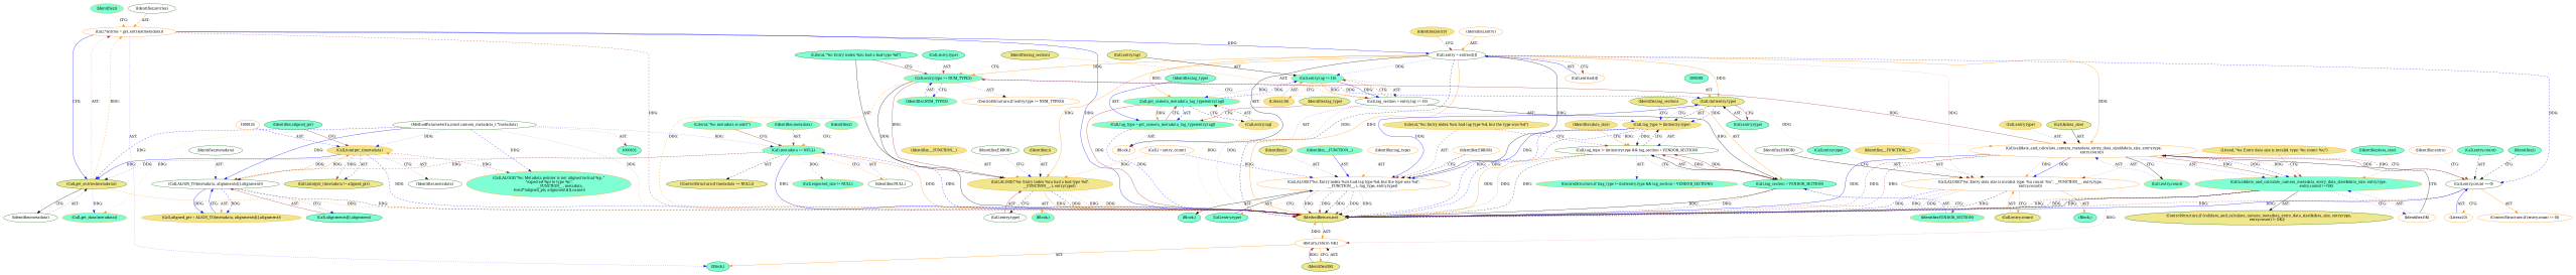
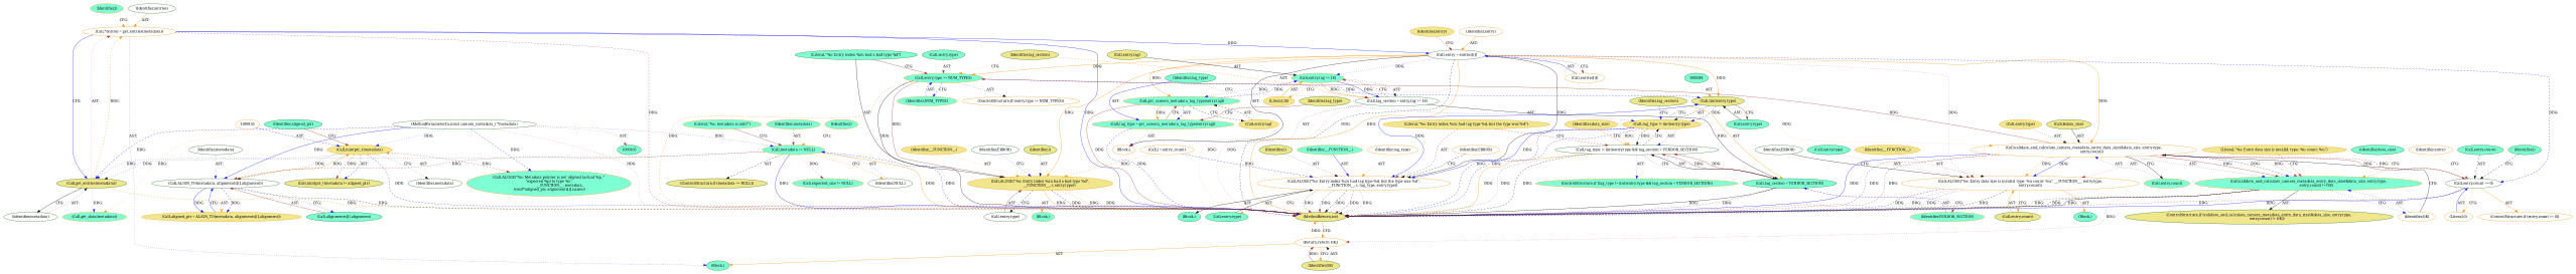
  digraph {
    fontname="Noto Serif"
    node [color=darkorange fillcolor=aquamarine fontname="Noto Serif" style=filled]
    edge [color=blue fontname="Noto Serif" style=solid]
    n1 [fillcolor=white label="(Call,*entries = get_entries(metadata))"]
    n2 [color=darkgreen fillcolor=khaki label="(Call,get_entries(metadata))"]
    n3 [color=darkgreen fillcolor=white label="(Call,entry = entries[i])"]
    n4 [color=darkgreen fillcolor=khaki label="(MethodReturn,int)"]
    n5 [color=darkgreen label="(Block,)"]
    n6 [color=darkgreen fillcolor=white label="(Identifier,metadata)"]
    n7 [label="(Call,get_data(metadata))"]
    n8 [label="(Call,entry.type >= NUM_TYPES)"]
    n9 [fillcolor=khaki label="(Call,ALOGE(\"%s: Entry index %zu had a bad type %d\",\n                  __FUNCTION__, i, entry.type))"]
    n10 [color=darkgreen fillcolor=khaki label="(Call,(int)entry.type)"]
    n11 [fillcolor=white label="(Call,ALOGE(\"%s: Entry index %zu had tag type %d, but the type was %d\",\n                  __FUNCTION__, i, tag_type, entry.type))"]
    n12 [fillcolor=white label="(Call,validate_and_calculate_camera_metadata_entry_data_size(&data_size, entry.type,\n                entry.count))"]
    n13 [fillcolor=white label="(Call,ALOGE(\"%s: Entry data size is invalid. type: %u count: %u\", __FUNCTION__, entry.type,\n                    entry.count))"]
    n14 [color=darkgreen fillcolor=white label="(Call,entry.count == 0)"]
    n15 [label="(Call,entry.tag >> 16)"]
    n16 [label="(Call,get_camera_metadata_tag_type(entry.tag))"]
    n17 [fillcolor=white label="(Block,)"]
    n18 [fillcolor=white label="(Call,entries[i])"]
    n19 [fillcolor=white label="(Return,return OK;)"]
    n20 [fillcolor=khaki label="(Call,(uintptr_t)metadata)"]
    n21 [color=darkgreen fillcolor=white label="(Call,ALIGN_TO(metadata, alignments[i].alignment))"]
    n22 [label="(Call,ALOGE(\"%s: Metadata pointer is not aligned (actual %p, \"\n \"expected %p) to type %s\",\n                      __FUNCTION__, metadata,\n (void*)aligned_ptr, alignments[i].name))"]
    n23 [color=darkgreen fillcolor=white label="(Identifier,metadata)"]
    n24 [color=darkgreen fillcolor=khaki label="(Call,(uintptr_t)metadata != aligned_ptr)"]
    n25 [color=darkgreen label="(Call,alignments[i].alignment)"]
    n26 [fillcolor=khaki label="(Call,aligned_ptr = ALIGN_TO(metadata, alignments[i].alignment))"]
    n27 [label="(Call,metadata == NULL)"]
    n28 [label="(Call,expected_size != NULL)"]
    n29 [color=darkgreen fillcolor=white label="(Identifier,NULL)"]
    n30 [color=darkgreen fillcolor=khaki label="(ControlStructure,if (metadata == NULL))"]
    n31 [color=darkgreen fillcolor=white label="(MethodParameterIn,const camera_metadata_t *metadata)"]
    1000105 [color=darkgreen]
    n33 [label="(Identifier,NUM_TYPES)"]
    n34 [fillcolor=white label="(ControlStructure,if (entry.type >= NUM_TYPES))"]
    n35 [color=darkgreen fillcolor=white label="(Call,entry.type)"]
    n36 [label="(Block,)"]
    n37 [fillcolor=khaki label="(Call,tag_type != (int)entry.type)"]
    n38 [color=darkgreen label="(Call,entry.type)"]
    n39 [color=darkgreen label="(Block,)"]
    n40 [color=darkgreen label="(Call,entry.type)"]
    n41 [label="(Call,validate_and_calculate_camera_metadata_entry_data_size(&data_size, entry.type,\n                entry.count) != OK)"]
    n42 [label="(Call,entry.count)"]
    n43 [color=darkgreen fillcolor=khaki label="(Call,entry.count)"]
    n44 [color=darkgreen label="(Block,)"]
    n45 [fillcolor=white label="(Literal,0)"]
    n46 [fillcolor=white label="(ControlStructure,if (entry.count == 0))"]
    n47 [color=darkgreen fillcolor=white label="(Call,tag_section = entry.tag >> 16)"]
    n48 [fillcolor=khaki label="(Literal,16)"]
    n49 [label="(Call,tag_type = get_camera_metadata_tag_type(entry.tag))"]
    n50 [fillcolor=khaki label="(Call,entry.tag)"]
    n51 [color=darkgreen fillcolor=white label="(Call,tag_type != (int)entry.type && tag_section < VENDOR_SECTION)"]
    n52 [color=darkgreen label="(Call,tag_section < VENDOR_SECTION)"]
    n53 [label="(ControlStructure,if (tag_type != (int)entry.type && tag_section < VENDOR_SECTION))"]
    n54 [label="(Identifier,VENDOR_SECTION)"]
    n55 [color=darkgreen fillcolor=khaki label="(ControlStructure,if (validate_and_calculate_camera_metadata_entry_data_size(&data_size, entry.type,\n                entry.count) != OK))"]
    n56 [fillcolor=white label="(Identifier,OK)"]
    n57 [color=darkgreen fillcolor=khaki label="(Identifier,OK)"]
    n58 [fillcolor=khaki label="(Call,entry.type)"]
    n59 [color=darkgreen fillcolor=khaki label="(Identifier,tag_section)"]
    n60 [label="(Identifier,i)"]
    n61 [color=darkgreen label="(Identifier,i)"]
    n62 [color=darkgreen fillcolor=white label="(Identifier,entries)"]
    n63 [fillcolor=khaki label="(Identifier,data_size)"]
    n64 [fillcolor=white label="(Identifier,entry)"]
    n65 [fillcolor=khaki label="(Identifier,entry)"]
    n66 [color=darkgreen label="(Call,entry.type)"]
    n67 [fillcolor=khaki label="(Literal,\"%s: Entry index %zu had tag type %d, but the type was %d\")"]
    n68 [fillcolor=khaki label="(Identifier,__FUNCTION__)"]
    n69 [fillcolor=khaki label="(Identifier,__FUNCTION__)"]
    n70 [fillcolor=white label="(Call,i < entry_count)"]
    n71 [fillcolor=white label="(Identifier,ERROR)"]
    n72 [color=darkgreen fillcolor=white label="(Identifier,ERROR)"]
    n73 [label="(Identifier,metadata)"]
    n74 [color=darkgreen fillcolor=khaki label="(Identifier,i)"]
    n75 [label="(Identifier,__FUNCTION__)"]
    n76 [color=darkgreen fillcolor=khaki label="(Call,&data_size)"]
    n77 [color=darkgreen fillcolor=khaki label="(Identifier,tag_section)"]
    n78 [fillcolor=khaki label="(Literal,\"%s: Entry data size is invalid. type: %u count: %u\")"]
    n79 [fillcolor=white label="(Identifier,entry)"]
    n80 [color=darkgreen fillcolor=khaki label="(Call,entry.tag)"]
    n81 [color=darkgreen fillcolor=khaki label="(Identifier,tag_type)"]
    n82 [color=darkgreen fillcolor=khaki label="(Identifier,i)"]
    n83 [color=darkgreen label="(Literal,\"%s: Entry index %zu had a bad type %d\")"]
    n84 [color=darkgreen label="(Identifier,tag_type)"]
    n85 [color=darkgreen fillcolor=white label="(Identifier,metadata)"]
    n86 [fillcolor=white label="(Identifier,tag_type)"]
    n87 [color=darkgreen fillcolor=white label="(Identifier,ERROR)"]
    n88 [color=darkgreen label="(Identifier,data_size)"]
    n89 [label="(Identifier,i)"]
    n90 [color=darkgreen label="(Call,entry.count)"]
    n91 [color=darkgreen label="(Call,entry.type)"]
    n92 [label="(Literal,\"%s: metadata is null!\")"]
    n93 [color=darkgreen label="(Identifier,aligned_ptr)"]
    1000155 [fillcolor=white]
    1000381 [color=darkgreen]
    n1 -> n2 [label="CFG: "]
    n1 -> n3 [label="DDG: "]
    n1 -> n4 [label="DDG: "]
    n1 -> n4 [color=brown label="DDG: " style=dashed]
    n1 -> n5 [label="AST: " style=dotted]
    n2 -> n1 [color=brown label="AST: " style=dotted]
    n2 -> n1 [color=darkorange label="DDG: " style=dashed]
    n2 -> n4 [color=darkorange label="DDG: " style=dashed]
    n2 -> n6 [color=black label="CFG: "]
    n2 -> n7 [label="DDG: " style=dotted]
    n3 -> n4 [color=black label="DDG: " style=dashed]
    n3 -> n4 [color=darkorange label="DDG: "]
    n3 -> n8 [color=darkorange label="DDG: "]
    n3 -> n9 [color=darkorange label="DDG: "]
    n3 -> n10 [color=darkorange label="DDG: "]
    n3 -> n11 [color=black label="DDG: "]
    n3 -> n12 [color=darkorange label="DDG: "]
    n3 -> n13 [color=brown label="DDG: " style=dotted]
    n3 -> n14 [label="DDG: " style=dashed]
    n3 -> n15 [label="DDG: " style=dotted]
    n3 -> n16 [color=darkorange label="DDG: "]
    n3 -> n17 [color=black label="AST: "]
    n3 -> n18 [color=brown label="CFG: " style=dashed]
-   n4 -> n19 [color=darkorange label="AST: "]
+   n4 -> n19 [color=darkorange label="CFG: "]
    n6 -> n2 [color=black label="AST: " style=dotted]
    n8 -> n4 [color=black label="DDG: "]
    n8 -> n4 [color=darkorange label="DDG: " style=dashed]
    n8 -> n9 [color=brown label="DDG: "]
    n8 -> n10 [label="DDG: " style=dashed]
    n8 -> n33 [label="CFG: " style=dashed]
    n8 -> n34 [color=black label="AST: " style=dotted]
    n9 -> n4 [color=darkorange label="DDG: " style=dashed]
    n9 -> n4 [color=darkorange label="DDG: " style=dotted]
    n9 -> n4 [color=darkorange label="DDG: "]
    n9 -> n4 [color=black label="DDG: " style=dashed]
    n9 -> n35 [color=black label="CFG: " style=dashed]
    n9 -> n36 [color=darkorange label="AST: " style=dotted]
    n10 -> n11 [label="DDG: "]
    n10 -> n12 [color=darkorange label="DDG: " style=dotted]
    n10 -> n37 [color=black label="AST: " style=dashed]
    n10 -> n37 [label="DDG: " style=dashed]
    n10 -> n38 [color=brown label="CFG: "]
    n11 -> n4 [color=black label="DDG: " style=dashed]
    n11 -> n4 [color=brown label="DDG: " style=dashed]
    n11 -> n4 [color=black label="DDG: " style=dotted]
    n11 -> n4 [color=brown label="DDG: " style=dashed]
    n11 -> n4 [color=brown label="DDG: " style=dashed]
    n11 -> n39 [color=black label="AST: "]
    n11 -> n40 [color=darkorange label="CFG: " style=dotted]
    n12 -> n4 [label="DDG: "]
    n12 -> n4 [color=brown label="DDG: " style=dashed]
    n12 -> n4 [color=brown label="DDG: " style=dashed]
    n12 -> n8 [color=brown label="DDG: "]
    n12 -> n13 [color=darkorange label="DDG: " style=dashed]
    n12 -> n13 [label="DDG: "]
    n12 -> n14 [color=brown label="DDG: "]
    n12 -> n41 [label="AST: " style=dotted]
    n12 -> n41 [color=brown label="DDG: "]
    n12 -> n41 [label="DDG: " style=dashed]
    n12 -> n41 [color=brown label="DDG: " style=dotted]
    n12 -> n42 [color=black label="CFG: "]
    n13 -> n4 [color=black label="DDG: " style=dashed]
    n13 -> n4 [label="DDG: " style=dashed]
    n13 -> n4 [label="DDG: " style=dotted]
    n13 -> n4 [color=black label="DDG: " style=dotted]
    n13 -> n43 [color=darkorange label="CFG: " style=dashed]
    n13 -> n44 [color=darkorange label="AST: "]
    n14 -> n4 [color=brown label="DDG: " style=dashed]
    n14 -> n4 [label="DDG: "]
    n14 -> n12 [color=brown label="DDG: " style=dashed]
    n14 -> n45 [color=darkorange label="CFG: " style=dashed]
    n14 -> n46 [color=darkorange label="AST: "]
    n15 -> n16 [label="DDG: " style=dotted]
    n15 -> n47 [color=black label="AST: " style=dotted]
    n15 -> n47 [color=darkorange label="DDG: "]
    n15 -> n47 [label="DDG: "]
    n15 -> n48 [color=darkorange label="CFG: " style=dashed]
    n16 -> n4 [color=brown label="DDG: "]
    n16 -> n15 [label="DDG: " style=dashed]
    n16 -> n49 [label="AST: " style=dashed]
    n16 -> n49 [color=darkorange label="DDG: "]
    n16 -> n50 [color=black label="CFG: " style=dashed]
    n18 -> n3 [label="AST: "]
    n19 -> n4 [color=darkorange label="DDG: " style=dashed]
    n19 -> n5 [color=darkorange label="AST: "]
    n19 -> n57 [color=darkorange label="CFG: "]
-   n20 -> n2 [label="DDG: "]
+   n20 -> n2 [label="DDG: " style=dotted]
    n20 -> n4 [label="DDG: " style=dashed]
    n20 -> n21 [color=black label="DDG: " style=dotted]
    n20 -> n22 [color=brown label="DDG: " style=dashed]
    n20 -> n23 [color=black label="CFG: " style=dotted]
    n20 -> n24 [label="AST: " style=dashed]
    n20 -> n24 [color=brown label="DDG: " style=dashed]
    n21 -> n4 [color=black label="DDG: " style=dashed]
    n21 -> n20 [color=darkorange label="DDG: "]
    n21 -> n25 [label="CFG: " style=dotted]
    n21 -> n26 [color=darkorange label="AST: " style=dotted]
    n21 -> n26 [label="DDG: " style=dashed]
    n21 -> n26 [label="DDG: "]
    n23 -> n20 [color=darkorange label="AST: " style=dotted]
    n25 -> n21 [color=brown label="AST: "]
    n26 -> n21 [label="CFG: "]
    n27 -> n2 [color=black label="DDG: " style=dotted]
    n27 -> n4 [label="DDG: "]
    n27 -> n4 [color=darkorange label="DDG: "]
    n27 -> n4 [label="DDG: " style=dashed]
    n27 -> n21 [color=brown label="DDG: " style=dashed]
    n27 -> n28 [color=brown label="DDG: " style=dotted]
    n27 -> n29 [color=darkorange label="CFG: " style=dashed]
    n27 -> n30 [color=black label="AST: " style=dashed]
    n29 -> n27 [label="AST: " style=dotted]
    n31 -> n2 [label="DDG: " style=dashed]
    n31 -> n4 [color=brown label="DDG: " style=dotted]
    n31 -> n7 [color=darkorange label="DDG: " style=dotted]
    n31 -> n20 [label="DDG: " style=dotted]
    n31 -> n21 [label="DDG: "]
    n31 -> n22 [label="DDG: " style=dashed]
    n31 -> n27 [label="DDG: " style=dotted]
    n31 -> 1000105 [color=brown label="AST: " style=dotted]
    n33 -> n8 [label="AST: " style=dashed]
    n35 -> n9 [color=brown label="AST: "]
    n37 -> n4 [label="DDG: " style=dashed]
    n37 -> n4 [label="DDG: " style=dashed]
    n37 -> n10 [label="CFG: " style=dotted]
    n37 -> n11 [label="DDG: "]
    n37 -> n51 [label="AST: " style=dotted]
    n37 -> n51 [color=darkorange label="DDG: " style=dashed]
    n37 -> n51 [color=black label="DDG: " style=dashed]
    n38 -> n10 [color=black label="AST: "]
    n40 -> n11 [color=black label="AST: "]
    n41 -> n4 [color=black label="DDG: " style=dashed]
    n41 -> n4 [color=black label="DDG: "]
    n41 -> n4 [color=brown label="DDG: " style=dashed]
    n41 -> n19 [color=brown label="DDG: " style=dotted]
    n41 -> n55 [color=black label="AST: "]
    n41 -> n56 [label="CFG: " style=dotted]
    n42 -> n12 [label="AST: " style=dotted]
    n43 -> n13 [color=darkorange label="AST: "]
    n45 -> n14 [label="AST: "]
    n47 -> n4 [color=darkorange label="DDG: " style=dotted]
    n47 -> n4 [color=brown label="DDG: " style=dotted]
    n47 -> n15 [color=brown label="CFG: " style=dashed]
    n47 -> n17 [label="AST: " style=dotted]
    n47 -> n52 [color=black label="DDG: "]
    n48 -> n15 [color=darkorange label="AST: "]
    n49 -> n4 [label="DDG: " style=dashed]
    n49 -> n16 [color=brown label="CFG: "]
    n49 -> n17 [color=brown label="AST: " style=dotted]
    n50 -> n16 [color=black label="AST: " style=dashed]
    n51 -> n4 [color=black label="DDG: " style=dashed]
    n51 -> n4 [color=darkorange label="DDG: "]
    n51 -> n4 [color=black label="DDG: " style=dotted]
    n51 -> n37 [color=black label="CFG: " style=dashed]
    n51 -> n52 [color=black label="CFG: " style=dotted]
    n51 -> n53 [label="AST: " style=dotted]
    n52 -> n4 [color=black label="DDG: "]
    n52 -> n4 [color=brown label="DDG: " style=dashed]
    n52 -> n51 [color=black label="AST: "]
    n52 -> n51 [color=brown label="DDG: "]
    n52 -> n51 [color=brown label="DDG: "]
    n52 -> n54 [color=brown label="CFG: " style=dotted]
    n54 -> n52 [label="AST: " style=dashed]
    n56 -> n12 [color=black label="CFG: "]
    n56 -> n41 [label="AST: " style=dotted]
    n57 -> n19 [color=black label="AST: " style=dotted]
    n57 -> n19 [color=brown label="DDG: "]
    n58 -> n12 [color=black label="AST: " style=dotted]
    n59 -> n37 [label="CFG: " style=dashed]
    n59 -> n52 [color=darkorange label="AST: "]
    n60 -> n1 [color=darkorange label="CFG: " style=dotted]
    n61 -> n14 [color=black label="CFG: " style=dashed]
    n62 -> n1 [color=darkorange label="AST: "]
    n63 -> n51 [color=darkorange label="CFG: "]
    n64 -> n14 [color=brown label="CFG: " style=dotted]
    n65 -> n3 [color=brown label="CFG: " style=dashed]
    n66 -> n8 [color=brown label="AST: " style=dotted]
    n67 -> n11 [color=brown label="AST: " style=dashed]
    n67 -> n51 [color=brown label="CFG: " style=dashed]
    n68 -> n9 [color=darkorange label="AST: " style=dotted]
    n69 -> n13 [color=black label="AST: " style=dotted]
    n70 -> n9 [color=darkorange label="DDG: " style=dashed]
    n70 -> n11 [label="DDG: " style=dashed]
    n71 -> n11 [color=black label="CFG: " style=dashed]
    n72 -> n9 [label="CFG: " style=dotted]
    n73 -> n27 [color=brown label="AST: " style=dashed]
    n74 -> n11 [color=black label="AST: " style=dotted]
    n75 -> n11 [label="AST: "]
    n76 -> n12 [color=black label="AST: "]
    n77 -> n8 [color=darkorange label="CFG: " style=dotted]
    n77 -> n47 [color=darkorange label="AST: " style=dashed]
    n78 -> n13 [color=brown label="AST: " style=dotted]
    n78 -> n41 [color=brown label="CFG: " style=dashed]
    n79 -> n3 [color=darkorange label="AST: "]
    n80 -> n15 [color=black label="AST: "]
    n81 -> n37 [label="AST: " style=dotted]
    n81 -> n49 [color=brown label="CFG: "]
    n82 -> n9 [color=black label="AST: " style=dotted]
    n83 -> n8 [color=brown label="CFG: "]
    n83 -> n9 [color=black label="AST: "]
    n84 -> n47 [color=brown label="CFG: " style=dotted]
    n84 -> n49 [label="AST: "]
    n85 -> n21 [label="AST: " style=dotted]
    n86 -> n11 [color=darkorange label="AST: " style=dotted]
    n87 -> n13 [color=black label="CFG: "]
    n88 -> n41 [color=darkorange label="CFG: " style=dashed]
    n89 -> n27 [color=darkorange label="CFG: " style=dotted]
    n90 -> n14 [color=black label="AST: " style=dashed]
    n91 -> n13 [color=brown label="AST: " style=dotted]
    n92 -> n27 [color=brown label="CFG: "]
    n93 -> n20 [color=brown label="CFG: "]
    1000155 -> n20 [label="AST: " style=dashed]
    1000381 -> n10 [color=darkorange label="AST: " style=dotted]
  }
